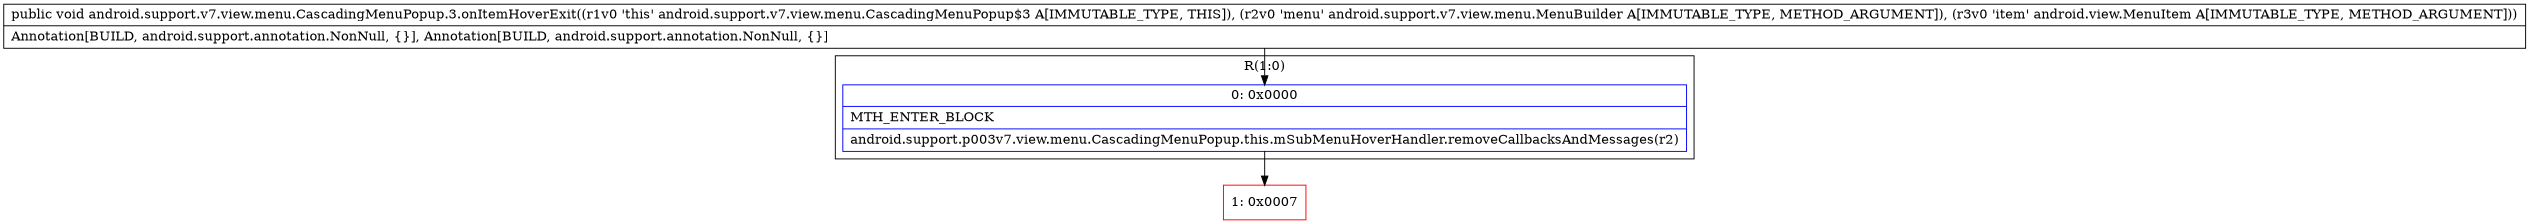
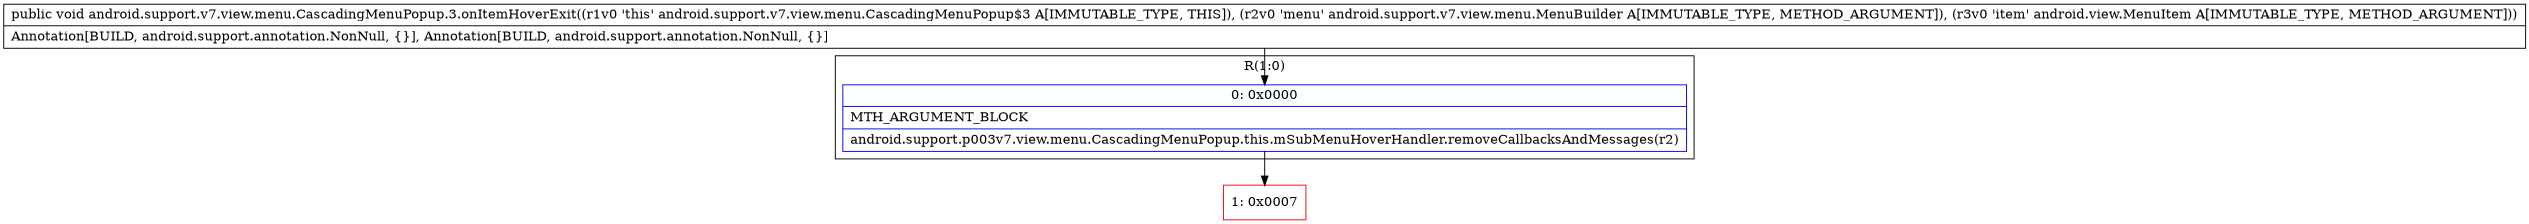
  digraph {
    node [shape=record]
-   n1 [color=blue label="{0\:\ 0x0000|MTH_ENTER_BLOCK\l|android.support.p003v7.view.menu.CascadingMenuPopup.this.mSubMenuHoverHandler.removeCallbacksAndMessages(r2)\l}"]
+   n1 [color=blue label="{0\:\ 0x0000|MTH_ARGUMENT_BLOCK\l|android.support.p003v7.view.menu.CascadingMenuPopup.this.mSubMenuHoverHandler.removeCallbacksAndMessages(r2)\l}"]
    n2 [color=red label="{1\:\ 0x0007}"]
    n3 [label="{public void android.support.v7.view.menu.CascadingMenuPopup.3.onItemHoverExit((r1v0 'this' android.support.v7.view.menu.CascadingMenuPopup$3 A[IMMUTABLE_TYPE, THIS]), (r2v0 'menu' android.support.v7.view.menu.MenuBuilder A[IMMUTABLE_TYPE, METHOD_ARGUMENT]), (r3v0 'item' android.view.MenuItem A[IMMUTABLE_TYPE, METHOD_ARGUMENT]))  | Annotation[BUILD, android.support.annotation.NonNull, \{\}], Annotation[BUILD, android.support.annotation.NonNull, \{\}]\l}"]
    subgraph cluster_1 {
      label="R(1:0)"
      n1
    }
    n1 -> n2
    n3 -> n1
  }
